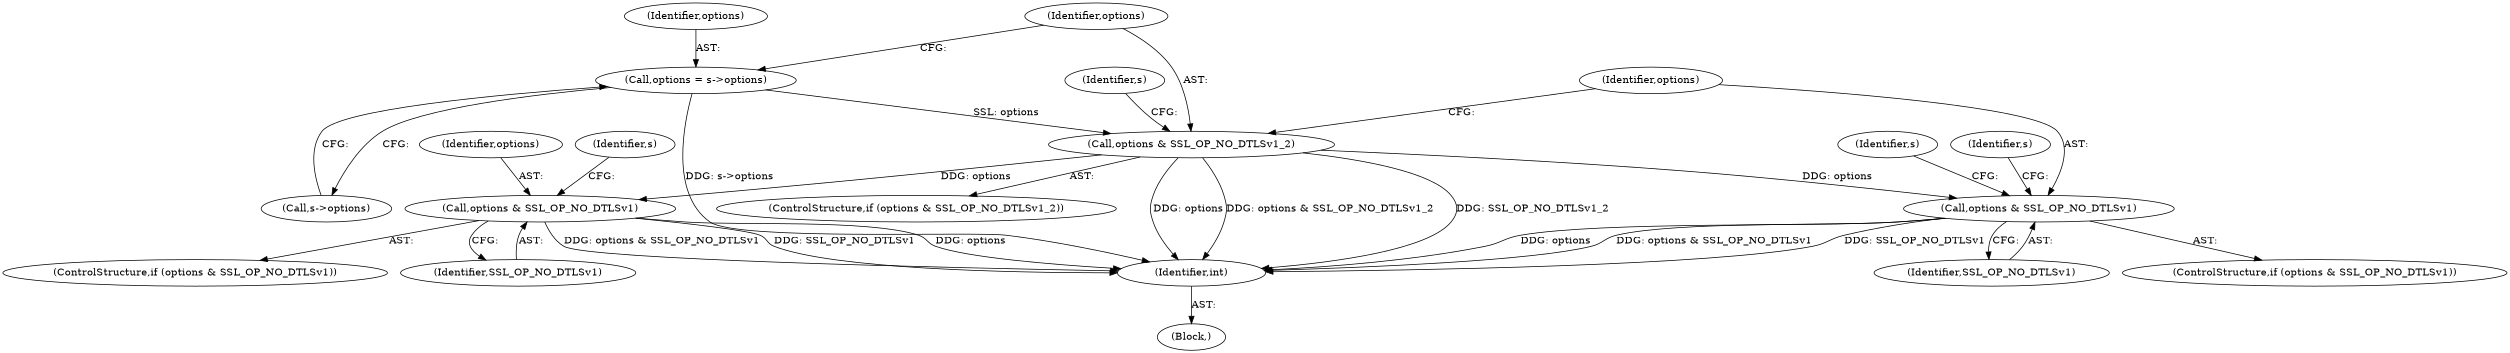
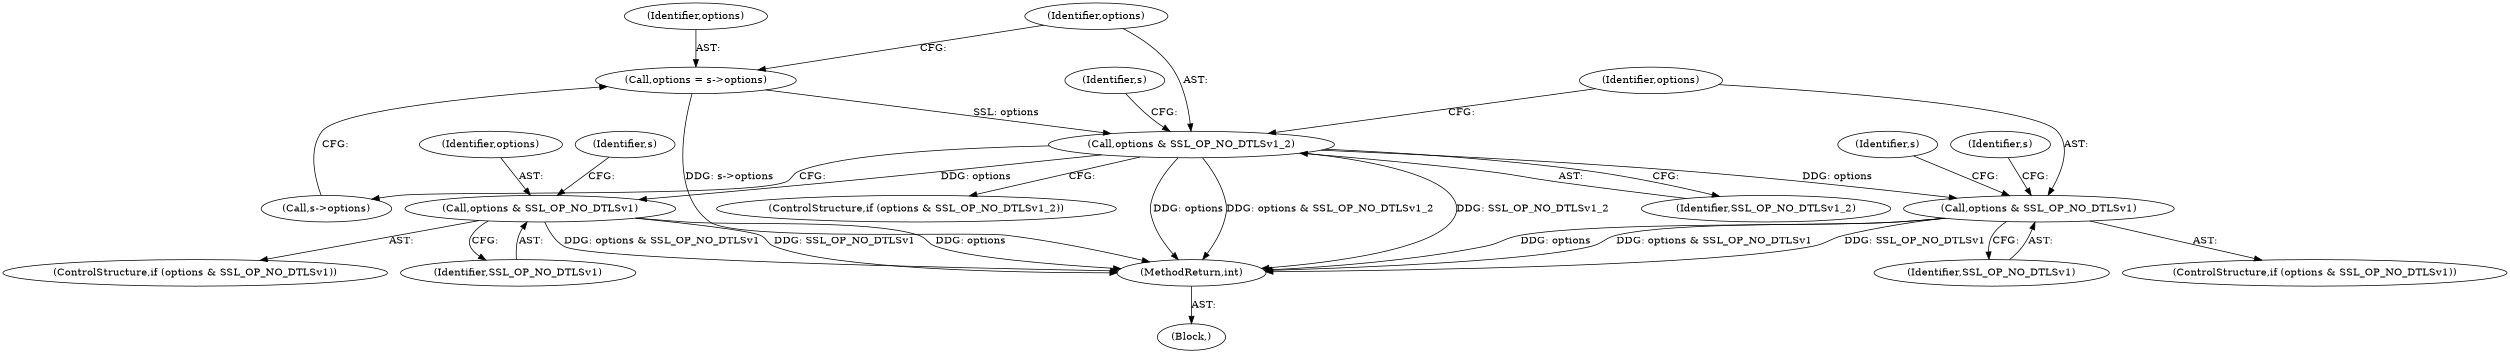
  digraph {
    n1 [label="(Call,options = s->options)"]
    n2 [label="(Call,options & SSL_OP_NO_DTLSv1_2)"]
    n3 [label="(Call,s->options)"]
-   n4 [label="(Identifier,int)"]
+   n4 [label="(MethodReturn,int)"]
    n5 [label="(Call,options & SSL_OP_NO_DTLSv1)"]
    n6 [label="(Call,options & SSL_OP_NO_DTLSv1)"]
+   n7 [label="(Identifier,SSL_OP_NO_DTLSv1_2)"]
    n8 [label="(ControlStructure,if (options & SSL_OP_NO_DTLSv1_2))"]
    n9 [label="(Block,)"]
    n10 [label="(Identifier,SSL_OP_NO_DTLSv1)"]
    n11 [label="(ControlStructure,if (options & SSL_OP_NO_DTLSv1))"]
    n12 [label="(ControlStructure,if (options & SSL_OP_NO_DTLSv1))"]
    n13 [label="(Identifier,SSL_OP_NO_DTLSv1)"]
    n14 [label="(Identifier,s)"]
    n15 [label="(Identifier,s)"]
    n16 [label="(Identifier,options)"]
    n17 [label="(Identifier,s)"]
    n18 [label="(Identifier,options)"]
    n19 [label="(Identifier,options)"]
    n20 [label="(Identifier,options)"]
    n21 [label="(Identifier,s)"]
    n1 -> n2 [label="SSL: options"]
-   n1 -> n3 [label="CFG: "]
+   n2 -> n3 [label="CFG: "]
    n1 -> n4 [label="DDG: s->options"]
    n2 -> n4 [label="DDG: SSL_OP_NO_DTLSv1_2"]
    n2 -> n4 [label="DDG: options"]
    n2 -> n4 [label="DDG: options & SSL_OP_NO_DTLSv1_2"]
    n2 -> n5 [label="DDG: options"]
    n2 -> n6 [label="DDG: options"]
-   n2 -> n8 [label="AST: "]
+   n2 -> n7 [label="CFG: "]
+   n2 -> n8 [label="CFG: "]
    n3 -> n1 [label="CFG: "]
    n4 -> n9 [label="AST: "]
    n5 -> n4 [label="DDG: options"]
    n5 -> n4 [label="DDG: options & SSL_OP_NO_DTLSv1"]
    n5 -> n4 [label="DDG: SSL_OP_NO_DTLSv1"]
    n5 -> n10 [label="CFG: "]
    n5 -> n11 [label="AST: "]
    n6 -> n4 [label="DDG: options"]
    n6 -> n4 [label="DDG: options & SSL_OP_NO_DTLSv1"]
    n6 -> n4 [label="DDG: SSL_OP_NO_DTLSv1"]
    n6 -> n12 [label="AST: "]
    n6 -> n13 [label="CFG: "]
+   n7 -> n2 [label="AST: "]
    n10 -> n5 [label="AST: "]
    n13 -> n6 [label="AST: "]
    n14 -> n6 [label="CFG: "]
    n15 -> n5 [label="CFG: "]
    n16 -> n2 [label="CFG: "]
    n16 -> n6 [label="AST: "]
    n17 -> n6 [label="CFG: "]
    n18 -> n1 [label="CFG: "]
    n18 -> n2 [label="AST: "]
    n19 -> n1 [label="AST: "]
    n20 -> n5 [label="AST: "]
    n21 -> n2 [label="CFG: "]
  }
